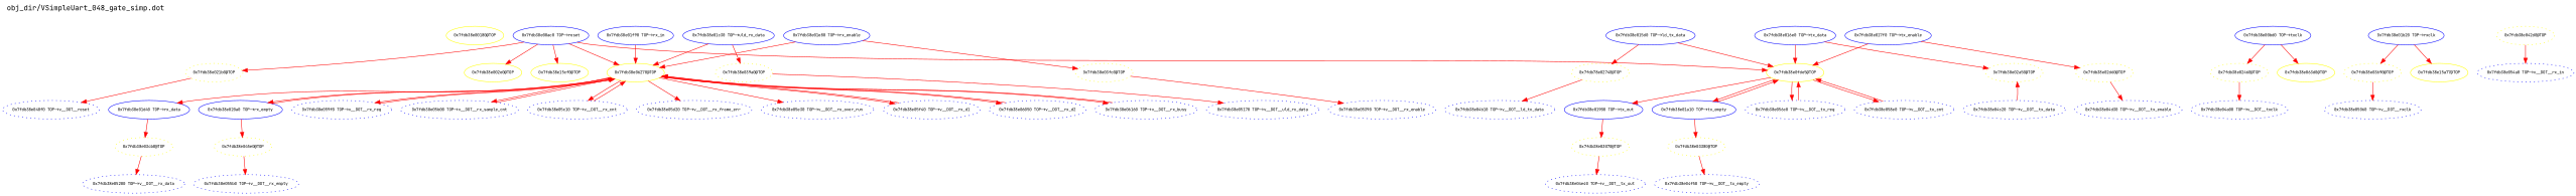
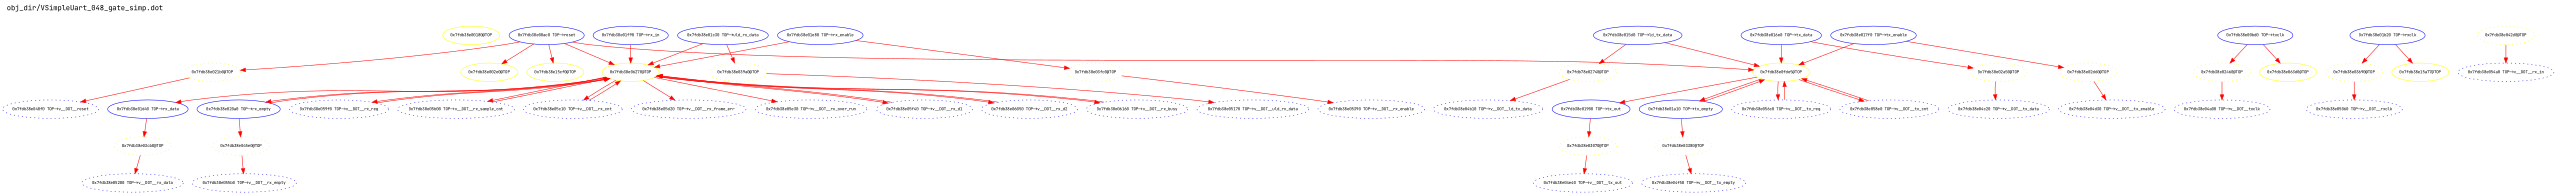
  digraph {
    fontname="JetBrains Mono"
    label="obj_dir/VSimpleUart_048_gate_simp.dot"
    labeljust=l
    labelloc=t
    rankdir=TB
    node [color=blue fontname="JetBrains Mono" fontsize=8 style=dotted]
    edge [color=red fontname="JetBrains Mono" fontsize=8 weight=1]
    n1 [color=yellow label="0x7fdb38e00180@TOP" style=""]
    n2 [color=yellow label="0x7fdb38e021b0@TOP"]
    n3 [label="0x7fdb38e048f0 TOP->v__DOT__reset"]
    n4 [label="0x7fdb38e00ac0 TOP->reset" style=""]
    n5 [color=yellow label="0x7fdb38e002e0@TOP" style=""]
    n6 [color=yellow label="0x7fdb38e06270@TOP" style=""]
    n7 [color=yellow label="0x7fdb38e15cf0@TOP" style=""]
    n8 [color=yellow label="0x7fdb38e0fde5@TOP" style=""]
    n9 [label="0x7fdb38e01d40 TOP->rx_data" style=""]
    n10 [label="0x7fdb38e020a0 TOP->rx_empty" style=""]
    n11 [label="0x7fdb38e059f0 TOP->v__DOT__rx_reg"]
    n12 [label="0x7fdb38e05b00 TOP->v__DOT__rx_sample_cnt"]
    n13 [label="0x7fdb38e05c10 TOP->v__DOT__rx_cnt"]
    n14 [label="0x7fdb38e05d20 TOP->v__DOT__rx_frame_err"]
    n15 [label="0x7fdb38e05e30 TOP->v__DOT__rx_over_run"]
    n16 [label="0x7fdb38e05f40 TOP->v__DOT__rx_d1"]
    n17 [label="0x7fdb38e06050 TOP->v__DOT__rx_d2"]
    n18 [label="0x7fdb38e06160 TOP->v__DOT__rx_busy"]
    n19 [label="0x7fdb38e01900 TOP->tx_out" style=""]
    n20 [label="0x7fdb38e01a10 TOP->tx_empty" style=""]
    n21 [label="0x7fdb38e056c0 TOP->v__DOT__tx_reg"]
    n22 [label="0x7fdb38e058e0 TOP->v__DOT__tx_cnt"]
    n23 [color=yellow label="0x7fdb38e02460@TOP"]
    n24 [label="0x7fdb38e04a00 TOP->v__DOT__txclk"]
    n25 [label="0x7fdb38e00bd0 TOP->txclk" style=""]
    n26 [color=yellow label="0x7fdb38e063d0@TOP" style=""]
    n27 [color=yellow label="0x7fdb78e02740@TOP"]
    n28 [label="0x7fdb38e04b10 TOP->v__DOT__ld_tx_data"]
    n29 [label="0x7fdb38e015d0 TOP->ld_tx_data" style=""]
    n30 [color=yellow label="0x7fdb38e02a50@TOP"]
    n31 [label="0x7fdb38e04c20 TOP->v__DOT__tx_data"]
    n32 [label="0x7fdb38e016e0 TOP->tx_data" style=""]
    n33 [color=yellow label="0x7fdb38e02d60@TOP"]
    n34 [label="0x7fdb38e04d30 TOP->v__DOT__tx_enable"]
    n35 [label="0x7fdb38e017f0 TOP->tx_enable" style=""]
    n36 [color=yellow label="0x7fdb38e03070@TOP"]
    n37 [label="0x7fdb38e04e40 TOP->v__DOT__tx_out"]
    n38 [color=yellow label="0x7fdb38e03380@TOP"]
    n39 [label="0x7fdb38e04f50 TOP->v__DOT__tx_empty"]
    n40 [color=yellow label="0x7fdb38e03690@TOP"]
    n41 [label="0x7fdb38e05060 TOP->v__DOT__rxclk"]
    n42 [label="0x7fdb38e01b20 TOP->rxclk" style=""]
    n43 [color=yellow label="0x7fdb38e15a77@TOP" style=""]
    n44 [color=yellow label="0x7fdb38e039a0@TOP"]
    n45 [label="0x7fdb38e05170 TOP->v__DOT__uld_rx_data"]
    n46 [label="0x7fdb38e01c30 TOP->uld_rx_data" style=""]
    n47 [color=yellow label="0x7fdb38e03cb0@TOP"]
    n48 [label="0x7fdb38e05280 TOP->v__DOT__rx_data"]
    n49 [color=yellow label="0x7fdb38e03fc0@TOP"]
    n50 [label="0x7fdb38e05390 TOP->v__DOT__rx_enable"]
    n51 [label="0x7fdb38e01e80 TOP->rx_enable" style=""]
    n52 [color=yellow label="0x7fdb38e042d0@TOP"]
    n53 [label="0x7fdb38e054a0 TOP->v__DOT__rx_in"]
    n54 [label="0x7fdb38e01f90 TOP->rx_in" style=""]
    n55 [color=yellow label="0x7fdb38e045e0@TOP"]
    n56 [label="0x7fdb38e055b0 TOP->v__DOT__rx_empty"]
    n2 -> n3
    n4 -> n2
    n4 -> n5
    n4 -> n6
    n4 -> n7
    n4 -> n8
    n6 -> n9 [weight=2]
    n6 -> n10 [weight=3]
    n6 -> n11 [weight=2]
    n6 -> n12 [weight=3]
    n6 -> n13 [weight=3]
    n6 -> n14 [weight=3]
    n6 -> n15 [weight=2]
    n6 -> n16 [weight=2]
    n6 -> n17 [weight=2]
    n6 -> n18 [weight=5]
    n8 -> n19 [weight=4]
    n8 -> n20 [weight=3]
    n8 -> n21 [weight=2]
    n8 -> n22 [weight=4]
    n9 -> n47
    n10 -> n6
    n10 -> n55
    n11 -> n6
    n12 -> n6 [weight=2]
    n13 -> n6 [weight=6]
    n16 -> n6
    n17 -> n6 [weight=4]
    n18 -> n6 [weight=2]
    n19 -> n36
    n20 -> n8 [weight=2]
    n20 -> n38
    n21 -> n8
    n22 -> n8 [weight=6]
    n23 -> n24
    n25 -> n23
    n25 -> n26
    n27 -> n28
    n29 -> n8
    n29 -> n27
-   n31 -> n30
+   n30 -> n31
    n32 -> n8
    n32 -> n30
    n33 -> n34
    n35 -> n8 [weight=2]
    n35 -> n33
    n36 -> n37
    n38 -> n39
    n40 -> n41
    n42 -> n40
    n42 -> n43
    n44 -> n45
    n46 -> n6
    n46 -> n44
    n47 -> n48
    n49 -> n50
    n51 -> n6 [weight=2]
    n51 -> n49
    n52 -> n53
    n54 -> n6
    n55 -> n56
  }
